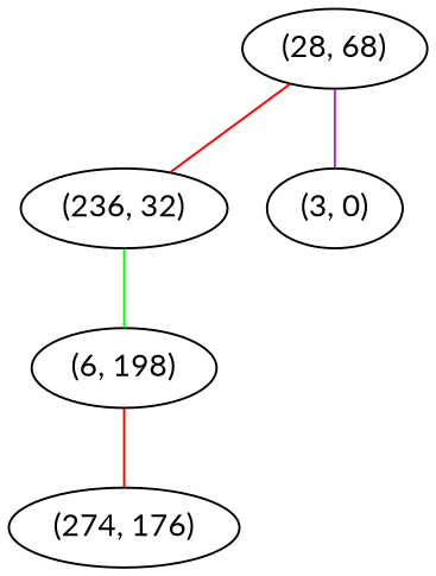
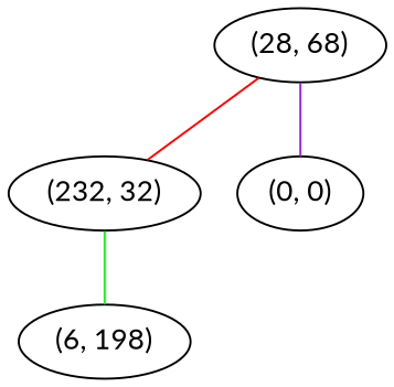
  graph {
    fontname=Lato
    node [fontname=Lato]
    edge [color=red fontname=Lato weight=1]
    n1 [label="(28, 68)"]
-   "(232, 32)" [label="(236, 32)"]
-   "(0, 0)" [label="(3, 0)"]
+   "(232, 32)"
+   "(0, 0)"
    n4 [label="(6, 198)"]
-   "(274, 176)"
    n1 -- "(232, 32)"
    n1 -- "(0, 0)" [color=purple weight=4]
    "(232, 32)" -- n4 [color=green weight=2]
-   n4 -- "(274, 176)"
  }
